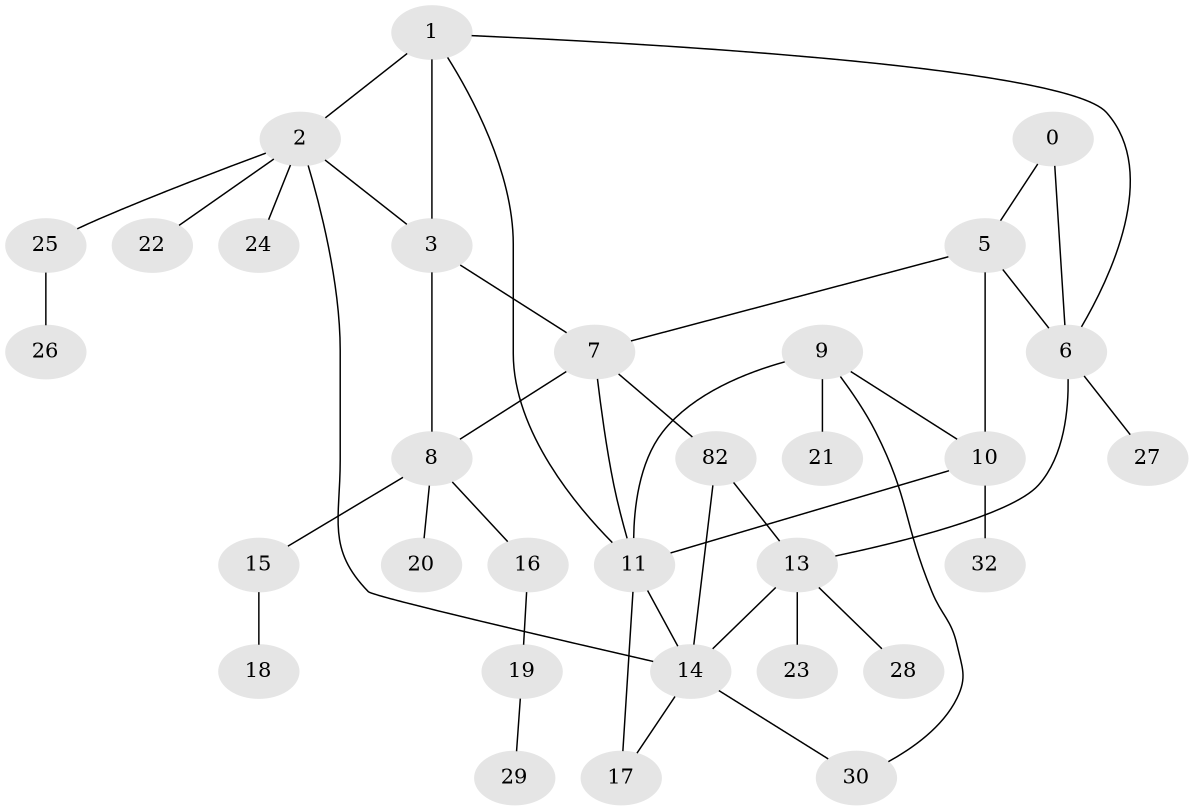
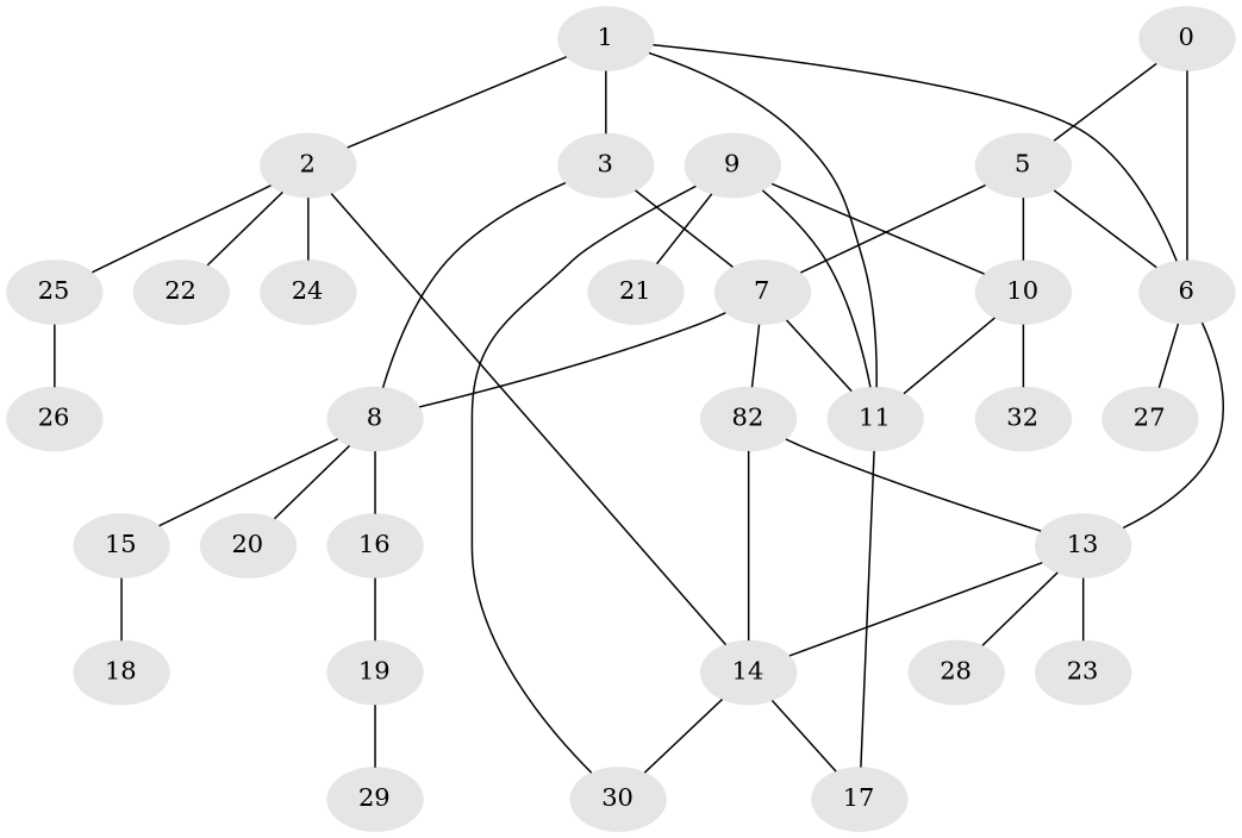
  graph {
    node [color=gray90 style=filled]
    edge [weight=1.0]
    1
    2
    3
    6
    11
    14
    22
    24
    25
    7
    8
    13
    27
    17
    30
    26
    n17 [label=82]
    15
    16
    20
    n21 [label=0]
    5
    10
    32
    23
    28
    18
    19
    9
    21
    29
    1 -- 2
    1 -- 3 [weight=2.0]
    1 -- 6
    1 -- 11
-   2 -- 3
    2 -- 14
    2 -- 22
    2 -- 24
    2 -- 25
    3 -- 7
    3 -- 8
    6 -- 13
    6 -- 27
-   11 -- 14
    11 -- 17 [weight=2.0]
    14 -- 17
    14 -- 30
    25 -- 26
    7 -- 11
    7 -- 8
    7 -- n17
    8 -- 15
    8 -- 16
    8 -- 20
    13 -- 14
    13 -- 23 [weight=3.0]
    13 -- 28
    n17 -- 14 [weight=2.0]
    n17 -- 13
    15 -- 18
    16 -- 19
    n21 -- 6 [weight=3.0]
    n21 -- 5
    5 -- 6
    5 -- 7
    5 -- 10
    10 -- 11
    10 -- 32 [weight=2.0]
    19 -- 29
    9 -- 11
    9 -- 30
    9 -- 10
    9 -- 21 [weight=2.0]
  }
